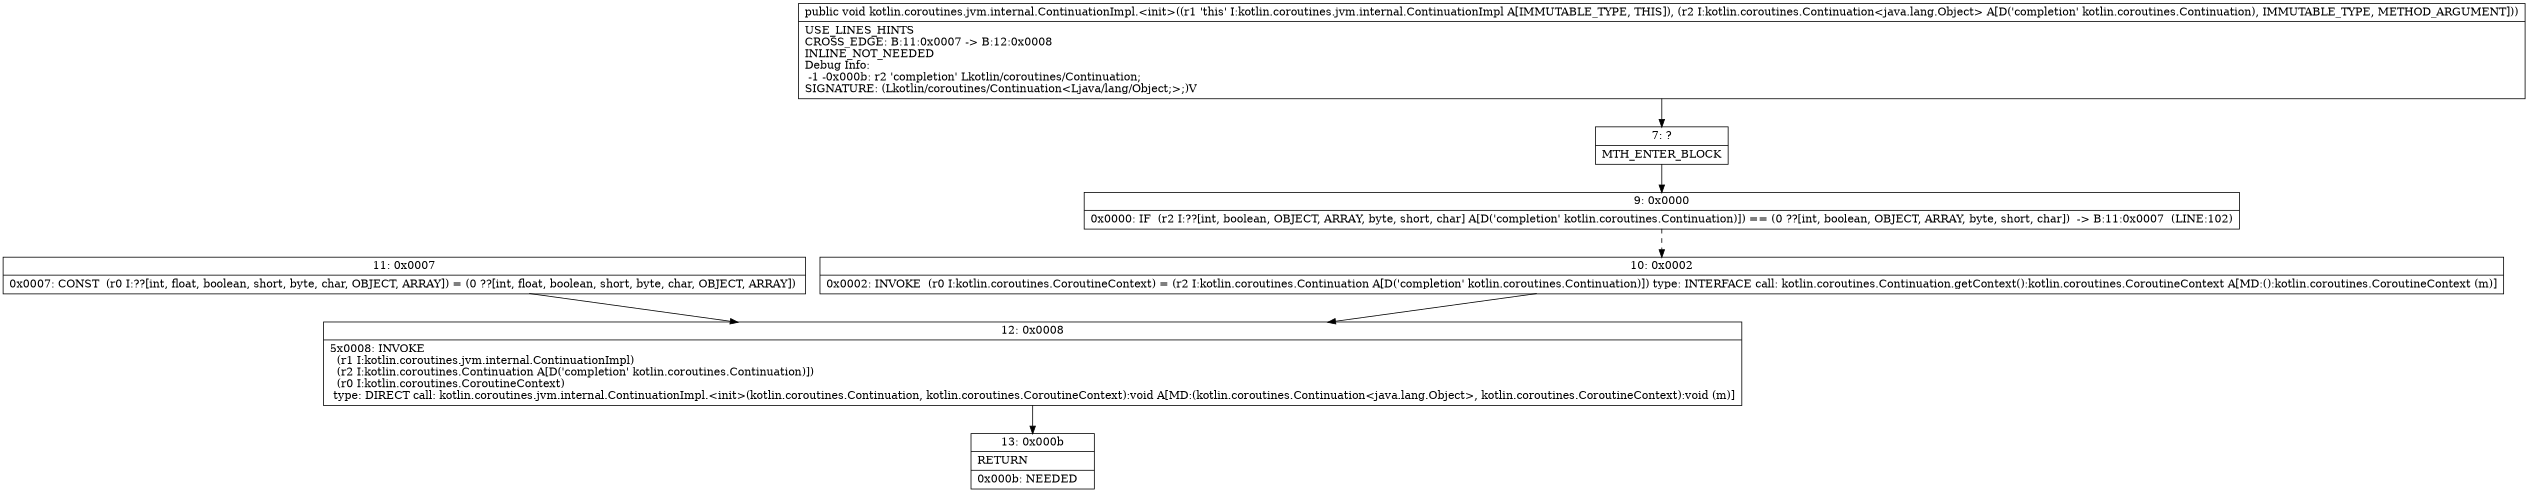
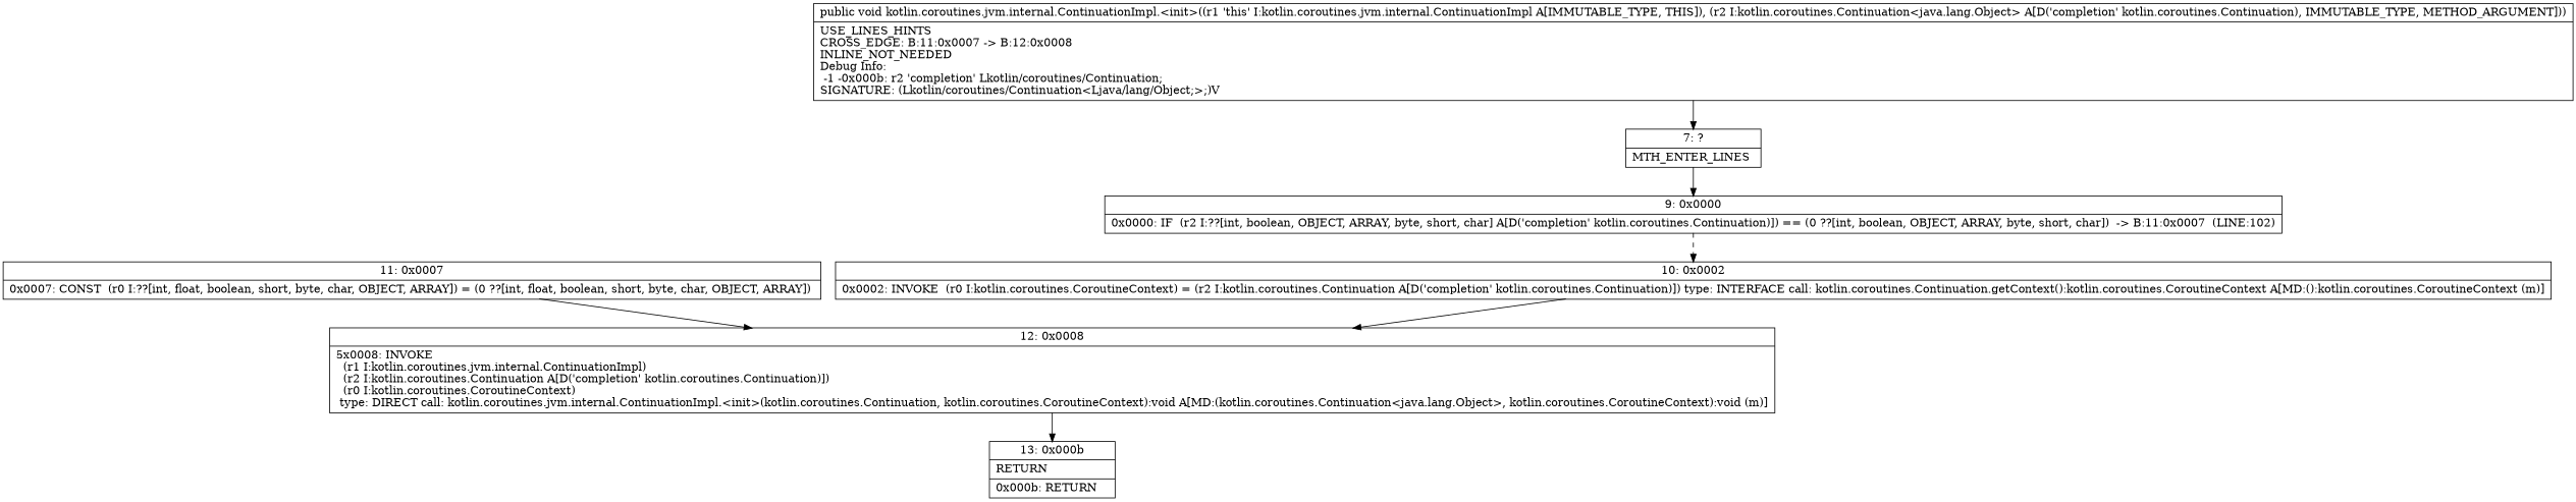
  digraph {
    node [shape=record]
-   n1 [label="{7\:\ ?|MTH_ENTER_BLOCK\l}"]
+   n1 [label="{7\:\ ?|MTH_ENTER_LINES\l}"]
    n2 [label="{9\:\ 0x0000|0x0000: IF  (r2 I:??[int, boolean, OBJECT, ARRAY, byte, short, char] A[D('completion' kotlin.coroutines.Continuation)]) == (0 ??[int, boolean, OBJECT, ARRAY, byte, short, char])  \-\> B:11:0x0007  (LINE:102)\l}"]
    n3 [label="{10\:\ 0x0002|0x0002: INVOKE  (r0 I:kotlin.coroutines.CoroutineContext) = (r2 I:kotlin.coroutines.Continuation A[D('completion' kotlin.coroutines.Continuation)]) type: INTERFACE call: kotlin.coroutines.Continuation.getContext():kotlin.coroutines.CoroutineContext A[MD:():kotlin.coroutines.CoroutineContext (m)]\l}"]
    n4 [label="{12\:\ 0x0008|5x0008: INVOKE  \l  (r1 I:kotlin.coroutines.jvm.internal.ContinuationImpl)\l  (r2 I:kotlin.coroutines.Continuation A[D('completion' kotlin.coroutines.Continuation)])\l  (r0 I:kotlin.coroutines.CoroutineContext)\l type: DIRECT call: kotlin.coroutines.jvm.internal.ContinuationImpl.\<init\>(kotlin.coroutines.Continuation, kotlin.coroutines.CoroutineContext):void A[MD:(kotlin.coroutines.Continuation\<java.lang.Object\>, kotlin.coroutines.CoroutineContext):void (m)]\l}"]
    n5 [label="{11\:\ 0x0007|0x0007: CONST  (r0 I:??[int, float, boolean, short, byte, char, OBJECT, ARRAY]) = (0 ??[int, float, boolean, short, byte, char, OBJECT, ARRAY]) \l}"]
-   n6 [label="{13\:\ 0x000b|RETURN\l|0x000b: NEEDED   \l}"]
+   n6 [label="{13\:\ 0x000b|RETURN\l|0x000b: RETURN   \l}"]
    n7 [label="{public void kotlin.coroutines.jvm.internal.ContinuationImpl.\<init\>((r1 'this' I:kotlin.coroutines.jvm.internal.ContinuationImpl A[IMMUTABLE_TYPE, THIS]), (r2 I:kotlin.coroutines.Continuation\<java.lang.Object\> A[D('completion' kotlin.coroutines.Continuation), IMMUTABLE_TYPE, METHOD_ARGUMENT]))  | USE_LINES_HINTS\lCROSS_EDGE: B:11:0x0007 \-\> B:12:0x0008\lINLINE_NOT_NEEDED\lDebug Info:\l  \-1 \-0x000b: r2 'completion' Lkotlin\/coroutines\/Continuation;\lSIGNATURE: (Lkotlin\/coroutines\/Continuation\<Ljava\/lang\/Object;\>;)V\l}"]
    n1 -> n2
    n2 -> n3 [style=dashed]
    n3 -> n4
    n4 -> n6
    n5 -> n4
    n7 -> n1
  }
